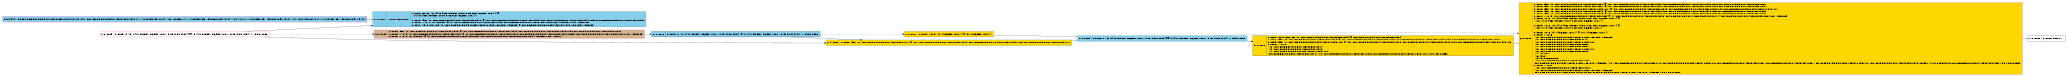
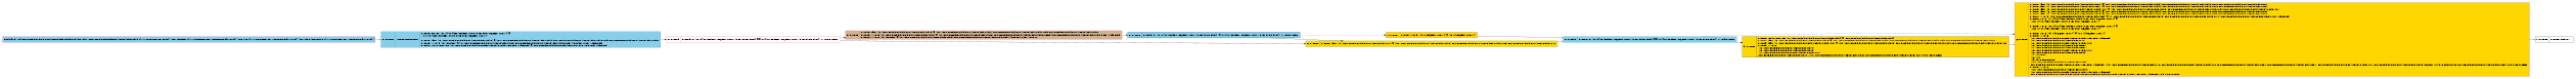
  digraph {
    fontname="DejaVu Sans"
    rankdir=LR
    node [color=teal fillcolor=skyblue fontname="DejaVu Sans" shape=record style=filled]
    edge [arrowhead=normal fontname="DejaVu Sans"]
    n1 [label="{0\:\ 0x0000|MTH_ENTER_BLOCK\l|0x0000: CONST  (r2 I:?[int, float, boolean, short, byte, char, OBJECT, ARRAY]) = \l  (0 ?[int, float, boolean, short, byte, char, OBJECT, ARRAY])\l \l0x0001: IGET  (r0 I:com.google.android.gms.internal.ads.zzbha) = (r11 I:com.google.android.gms.internal.ads.zzbhb) com.google.android.gms.internal.ads.zzbhb.zzdjo com.google.android.gms.internal.ads.zzbha \l0x0003: INVOKE  (r3 I:boolean) = (r0 I:com.google.android.gms.internal.ads.zzbha) com.google.android.gms.internal.ads.zzbha.zzaan():boolean type: INTERFACE \l0x0007: NEW_INSTANCE  (r0 I:com.google.android.gms.ads.internal.overlay.AdOverlayInfoParcel) =  com.google.android.gms.ads.internal.overlay.AdOverlayInfoParcel \l}"]
    n2 [color=deeppink fillcolor=white label="{1\:\ 0x0009|0x0009: IF  (r3 I:?[int, boolean, OBJECT, ARRAY, byte, short, char]) == (0 ?[int, boolean, OBJECT, ARRAY, byte, short, char])  \-\> B:8:0x0032 \l}"]
    n3 [color=deeppink fillcolor=tan label="{2\:\ 0x000b|0x000b: IGET  (r1 I:com.google.android.gms.internal.ads.zzbha) = (r11 I:com.google.android.gms.internal.ads.zzbhb) com.google.android.gms.internal.ads.zzbhb.zzdjo com.google.android.gms.internal.ads.zzbha \l0x000d: INVOKE  (r1 I:com.google.android.gms.internal.ads.zzbio) = (r1 I:com.google.android.gms.internal.ads.zzbha) com.google.android.gms.internal.ads.zzbha.zzaag():com.google.android.gms.internal.ads.zzbio type: INTERFACE \l0x0011: INVOKE  (r1 I:boolean) = (r1 I:com.google.android.gms.internal.ads.zzbio) com.google.android.gms.internal.ads.zzbio.zzabx():boolean type: VIRTUAL \l}"]
    n4 [fillcolor=gold label="{8\:\ 0x0032|0x0032: IGET  (r1 I:com.google.android.gms.internal.ads.zzxp) = (r11 I:com.google.android.gms.internal.ads.zzbhb) com.google.android.gms.internal.ads.zzbhb.zzcgj com.google.android.gms.internal.ads.zzxp \l}"]
    n5 [color=black label="{3\:\ 0x0015|0x0015: IF  (r1 I:?[int, boolean, OBJECT, ARRAY, byte, short, char]) != (0 ?[int, boolean, OBJECT, ARRAY, byte, short, char])  \-\> B:8:0x0032 \l}"]
    n6 [label="{5\:\ 0x0018|0x0018: IF  (r3 I:?[int, boolean, OBJECT, ARRAY, byte, short, char]) == (0 ?[int, boolean, OBJECT, ARRAY, byte, short, char])  \-\> B:9:0x0035 \l}"]
    n7 [color=purple fillcolor=gold label="{4\:\ 0x0017|0x0017: MOVE  (r1 I:?[OBJECT, ARRAY]) = (r2 I:?[OBJECT, ARRAY]) \l}"]
-   n8 [color=purple fillcolor=gold label="{6\:\ 0x001a|0x001a: IGET  (r3 I:com.google.android.gms.internal.ads.zzagu) = (r11 I:com.google.android.gms.internal.ads.zzbhb) com.google.android.gms.internal.ads.zzbhb.zzczo com.google.android.gms.internal.ads.zzagu \l0x001c: IGET  (r4 I:com.google.android.gms.internal.ads.zzagw) = (r11 I:com.google.android.gms.internal.ads.zzbhb) com.google.android.gms.internal.ads.zzbhb.zzczp com.google.android.gms.internal.ads.zzagw \l0x001e: IGET  (r5 I:com.google.android.gms.ads.internal.overlay.zzu) = (r11 I:com.google.android.gms.internal.ads.zzbhb) com.google.android.gms.internal.ads.zzbhb.zzdks com.google.android.gms.ads.internal.overlay.zzu \l0x0020: IGET  (r6 I:com.google.android.gms.internal.ads.zzbha) = (r11 I:com.google.android.gms.internal.ads.zzbhb) com.google.android.gms.internal.ads.zzbhb.zzdjo com.google.android.gms.internal.ads.zzbha \l0x0022: IGET  (r7 I:com.google.android.gms.internal.ads.zzbha) = (r11 I:com.google.android.gms.internal.ads.zzbhb) com.google.android.gms.internal.ads.zzbhb.zzdjo com.google.android.gms.internal.ads.zzbha \l0x0024: INVOKE  (r10 I:com.google.android.gms.internal.ads.zzbaj) = (r7 I:com.google.android.gms.internal.ads.zzbha) com.google.android.gms.internal.ads.zzbha.zzyh():com.google.android.gms.internal.ads.zzbaj type: INTERFACE \l0x0028: MOVE  (r7 I:?[int, float, boolean, short, byte, char, OBJECT, ARRAY]) = \l  (r12 I:?[int, float, boolean, short, byte, char, OBJECT, ARRAY])\l \l0x0029: MOVE  (r8 I:?[int, float, boolean, short, byte, char, OBJECT, ARRAY]) = \l  (r13 I:?[int, float, boolean, short, byte, char, OBJECT, ARRAY])\l \l0x002a: MOVE  (r9 I:?[OBJECT, ARRAY]) = (r14 I:?[OBJECT, ARRAY]) \l0x002b: INVOKE  \l  (r0 I:com.google.android.gms.ads.internal.overlay.AdOverlayInfoParcel)\l  (r1 I:com.google.android.gms.internal.ads.zzxp)\l  (r2 I:com.google.android.gms.ads.internal.overlay.zzo)\l  (r3 I:com.google.android.gms.internal.ads.zzagu)\l  (r4 I:com.google.android.gms.internal.ads.zzagw)\l  (r5 I:com.google.android.gms.ads.internal.overlay.zzu)\l  (r6 I:com.google.android.gms.internal.ads.zzbha)\l  (r7 I:boolean)\l  (r8 I:final)\l  (r9 I:java.lang.String)\l  (r10 I:com.google.android.gms.internal.ads.zzbaj)\l com.google.android.gms.ads.internal.overlay.AdOverlayInfoParcel.\<init\>(com.google.android.gms.internal.ads.zzxp, com.google.android.gms.ads.internal.overlay.zzo, com.google.android.gms.internal.ads.zzagu, com.google.android.gms.internal.ads.zzagw, com.google.android.gms.ads.internal.overlay.zzu, com.google.android.gms.internal.ads.zzbha, boolean, int, java.lang.String, com.google.android.gms.internal.ads.zzbaj):void type: DIRECT \l0x002e: INVOKE  \l  (r11 I:com.google.android.gms.internal.ads.zzbhb)\l  (r0 I:com.google.android.gms.ads.internal.overlay.AdOverlayInfoParcel)\l com.google.android.gms.internal.ads.zzbhb.zza(com.google.android.gms.ads.internal.overlay.AdOverlayInfoParcel):void type: DIRECT \l}"]
+   n8 [color=purple fillcolor=gold label="{6\:\ 0x001a|0x001a: IGET  (r3 I:com.google.android.gms.internal.ads.zzagu) = (r11 I:com.google.android.gms.internal.ads.zzbhb) com.google.android.gms.internal.ads.zzbhb.zzczo com.google.android.gms.internal.ads.zzagu \l0x001c: IGET  (r4 I:com.google.android.gms.internal.ads.zzagw) = (r11 I:com.google.android.gms.internal.ads.zzbhb) com.google.android.gms.internal.ads.zzbhb.zzczp com.google.android.gms.internal.ads.zzagw \l0x001e: IGET  (r5 I:com.google.android.gms.ads.internal.overlay.zzu) = (r11 I:com.google.android.gms.internal.ads.zzbhb) com.google.android.gms.internal.ads.zzbhb.zzdks com.google.android.gms.ads.internal.overlay.zzu \l0x0020: IGET  (r6 I:com.google.android.gms.internal.ads.zzbha) = (r11 I:com.google.android.gms.internal.ads.zzbhb) com.google.android.gms.internal.ads.zzbhb.zzdjo com.google.android.gms.internal.ads.zzbha \l0x0022: IGET  (r7 I:com.google.android.gms.internal.ads.zzbha) = (r11 I:com.google.android.gms.internal.ads.zzbhb) com.google.android.gms.internal.ads.zzbhb.zzdjo com.google.android.gms.internal.ads.zzbha \l0x0024: INVOKE  (r10 I:com.google.android.gms.internal.ads.zzbaj) = (r7 I:com.google.android.gms.internal.ads.zzbha) com.google.android.gms.internal.ads.zzbha.zzyh():com.google.android.gms.internal.ads.zzbaj type: INTERFACE \l0x0028: MOVE  (r7 I:?[int, float, boolean, short, byte, char, OBJECT, ARRAY]) = \l  (r12 I:?[int, float, boolean, short, byte, char, OBJECT, ARRAY])\l \l0x0029: MOVE  (r8 I:?[int, float, boolean, short, byte, char, OBJECT, ARRAY]) = \l  (r13 I:?[int, float, boolean, short, byte, char, OBJECT, ARRAY])\l \l0x002a: MOVE  (r9 I:?[OBJECT, ARRAY]) = (r14 I:?[OBJECT, ARRAY]) \l0x002b: INVOKE  \l  (r0 I:com.google.android.gms.ads.internal.overlay.AdOverlayInfoParcel)\l  (r1 I:com.google.android.gms.internal.ads.zzxp)\l  (r2 I:com.google.android.gms.ads.internal.overlay.zzo)\l  (r3 I:com.google.android.gms.internal.ads.zzagu)\l  (r4 I:com.google.android.gms.internal.ads.zzagw)\l  (r5 I:com.google.android.gms.ads.internal.overlay.zzu)\l  (r6 I:com.google.android.gms.internal.ads.zzbha)\l  (r7 I:boolean)\l  (r8 I:int)\l  (r9 I:java.lang.String)\l  (r10 I:com.google.android.gms.internal.ads.zzbaj)\l com.google.android.gms.ads.internal.overlay.AdOverlayInfoParcel.\<init\>(com.google.android.gms.internal.ads.zzxp, com.google.android.gms.ads.internal.overlay.zzo, com.google.android.gms.internal.ads.zzagu, com.google.android.gms.internal.ads.zzagw, com.google.android.gms.ads.internal.overlay.zzu, com.google.android.gms.internal.ads.zzbha, boolean, int, java.lang.String, com.google.android.gms.internal.ads.zzbaj):void type: DIRECT \l0x002e: INVOKE  \l  (r11 I:com.google.android.gms.internal.ads.zzbhb)\l  (r0 I:com.google.android.gms.ads.internal.overlay.AdOverlayInfoParcel)\l com.google.android.gms.internal.ads.zzbhb.zza(com.google.android.gms.ads.internal.overlay.AdOverlayInfoParcel):void type: DIRECT \l}"]
    n9 [color=black fillcolor=gold label="{9\:\ 0x0035|0x0035: NEW_INSTANCE  (r2 I:com.google.android.gms.internal.ads.zzbhf) =  com.google.android.gms.internal.ads.zzbhf \l0x0037: IGET  (r3 I:com.google.android.gms.internal.ads.zzbha) = (r11 I:com.google.android.gms.internal.ads.zzbhb) com.google.android.gms.internal.ads.zzbhb.zzdjo com.google.android.gms.internal.ads.zzbha \l0x0039: IGET  (r4 I:com.google.android.gms.ads.internal.overlay.zzo) = (r11 I:com.google.android.gms.internal.ads.zzbhb) com.google.android.gms.internal.ads.zzbhb.zzdko com.google.android.gms.ads.internal.overlay.zzo \l0x003b: INVOKE  \l  (r2 I:com.google.android.gms.internal.ads.zzbhf)\l  (r3 I:com.google.android.gms.internal.ads.zzbha)\l  (r4 I:com.google.android.gms.ads.internal.overlay.zzo)\l com.google.android.gms.internal.ads.zzbhf.\<init\>(com.google.android.gms.internal.ads.zzbha, com.google.android.gms.ads.internal.overlay.zzo):void type: DIRECT \l}"]
    n10 [color=black fillcolor=white label="{7\:\ 0x0031|0x0031: RETURN   \l}"]
    n11 [color=deeppink label="{public final void com.google.android.gms.internal.ads.zzbhb.zza((r11 'this' I:com.google.android.gms.internal.ads.zzbhb A[IMMUTABLE_TYPE, THIS]), (r12 I:boolean A[IMMUTABLE_TYPE, METHOD_ARGUMENT]), (r13 I:int A[IMMUTABLE_TYPE, METHOD_ARGUMENT]), (r14 I:java.lang.String A[IMMUTABLE_TYPE, METHOD_ARGUMENT])) }"]
-   n2 -> n1
+   n1 -> n2
    n2 -> n3 [arrowhead=diamond style=dashed]
    n2 -> n4
    n3 -> n5
    n4 -> n6 [arrowhead=onormal]
    n5 -> n4
    n5 -> n7 [arrowhead=diamond style=dashed]
    n6 -> n8 [style=dashed]
    n6 -> n9 [arrowhead=diamond]
    n7 -> n6 [arrowhead=onormal]
    n8 -> n10 [arrowhead=onormal]
    n9 -> n8 [arrowhead=onormal]
    n11 -> n1 [arrowhead=onormal]
  }
